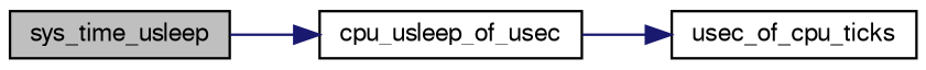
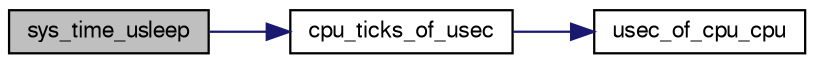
  digraph {
    rankdir=LR
    node [color=black fillcolor=white fontname=FreeSans fontsize=10 shape=record style=filled]
    edge [color=midnightblue fontname=FreeSans fontsize=10 labelfontname=FreeSans labelfontsize=10 style=solid]
    n1 [fillcolor=grey75 fontcolor=black height=0.2 label=sys_time_usleep width=0.4]
-   n2 [height=0.2 label=cpu_usleep_of_usec width=0.4]
-   n3 [height=0.2 label=usec_of_cpu_ticks width=0.4]
+   n2 [height=0.2 label=cpu_ticks_of_usec width=0.4]
+   n3 [height=0.2 label=usec_of_cpu_cpu width=0.4]
    n1 -> n2
    n2 -> n3
  }
